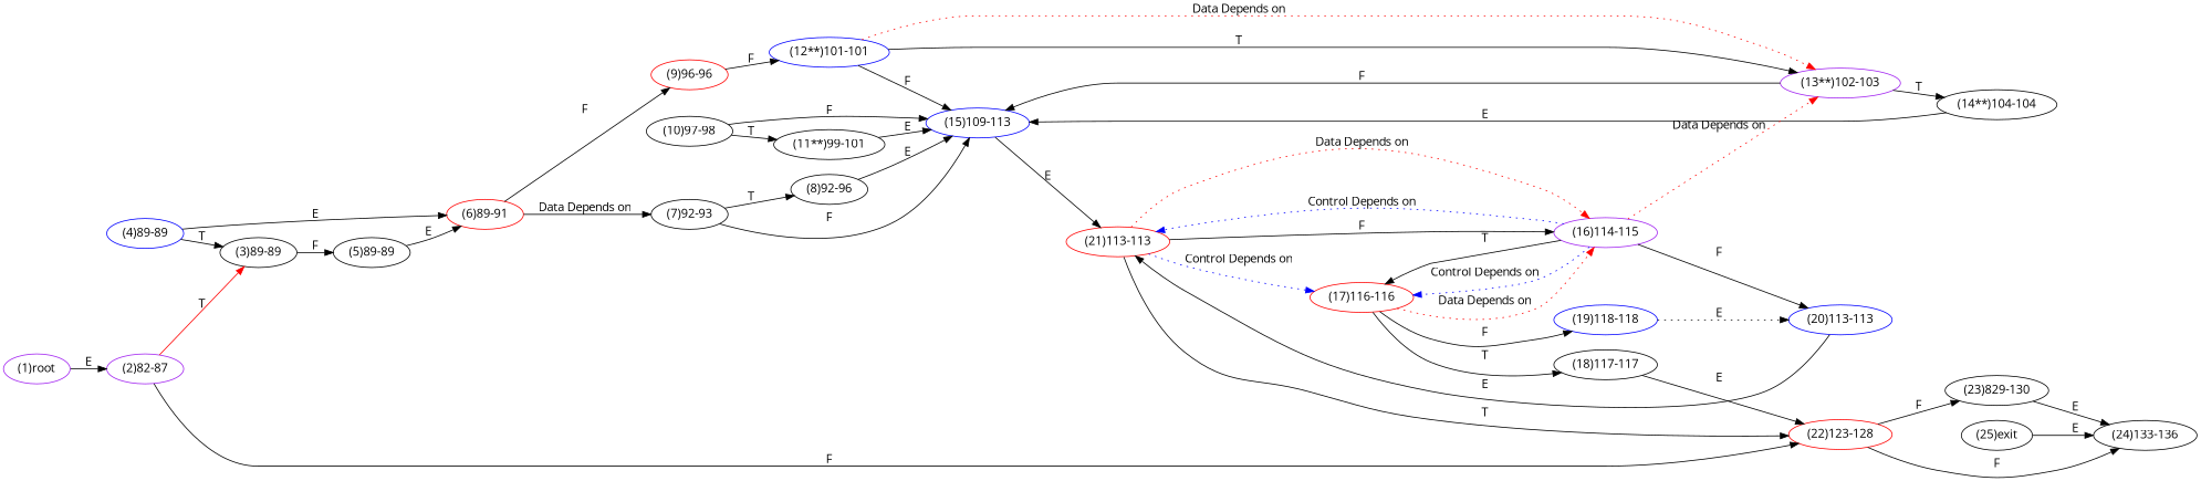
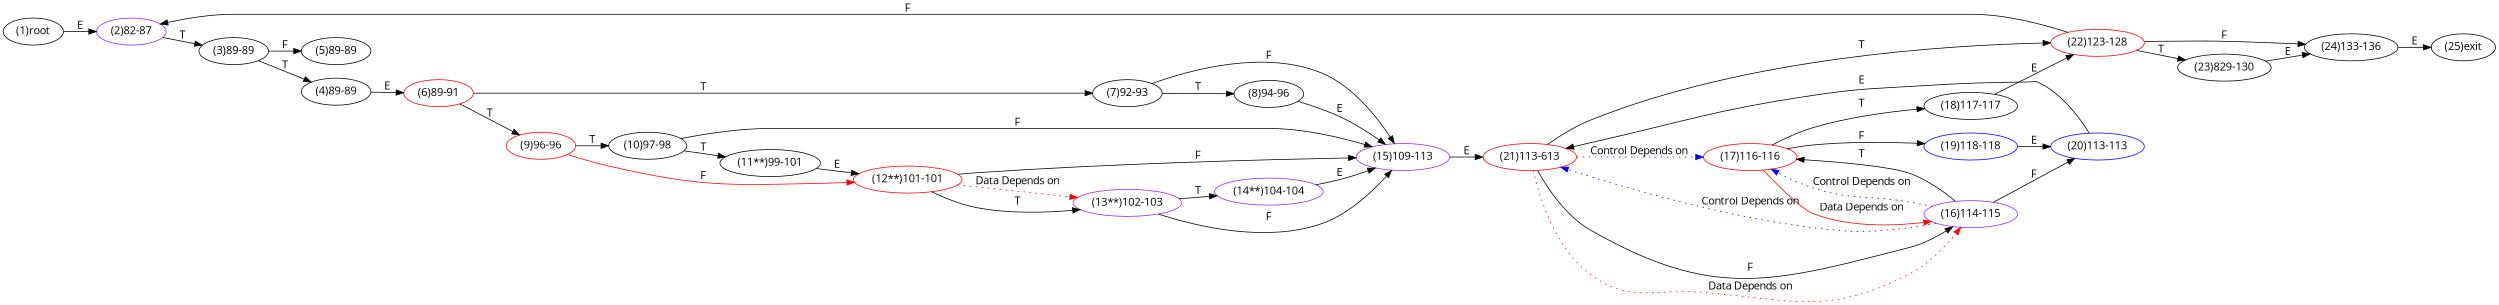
  digraph {
    fontname="Open Sans"
    rankdir=LR
    node [fontname="Open Sans"]
    edge [fontname="Open Sans"]
-   n1 [label="(1)root" color=purple]
+   n1 [label="(1)root"]
    n2 [color=purple label="(2)82-87"]
    n3 [label="(3)89-89"]
    n4 [color=red label="(22)123-128"]
-   n5 [label="(4)89-89" color=blue]
+   n5 [label="(4)89-89"]
    n6 [label="(5)89-89"]
    n7 [label="(23)829-130"]
    n8 [label="(24)133-136"]
    n9 [color=red label="(6)89-91"]
    n10 [label="(7)92-93"]
    n11 [color=red label="(9)96-96"]
-   n12 [label="(8)92-96"]
-   n13 [color=blue label="(15)109-113"]
+   n12 [label="(8)94-96"]
+   n13 [color=purple label="(15)109-113"]
    n14 [label="(10)97-98"]
-   n15 [color=blue label="(12**)101-101"]
-   n16 [color=red label="(21)113-113"]
+   n15 [color=red label="(12**)101-101"]
+   n16 [color=red label="(21)113-613"]
    n17 [label="(11**)99-101"]
    n18 [color=purple label="(13**)102-103"]
-   n19 [label="(14**)104-104"]
+   n19 [label="(14**)104-104" color=purple]
    n20 [color=red label="(17)116-116"]
    n21 [color=purple label="(16)114-115"]
    n22 [color=blue label="(19)118-118"]
    n23 [label="(18)117-117"]
    n24 [color=blue label="(20)113-113"]
    n25 [label="(25)exit"]
    n1 -> n2 [label=E]
-   n2 -> n3 [label=T color=red]
-   n2 -> n4 [label=F]
-   n5 -> n3 [label=T]
+   n2 -> n3 [label=T]
+   n4 -> n2 [label=F]
+   n3 -> n5 [label=T]
    n3 -> n6 [label=F]
-   n4 -> n7 [label=F]
+   n4 -> n7 [label=T]
    n4 -> n8 [label=F]
    n5 -> n9 [label=E]
-   n6 -> n9 [label=E]
    n7 -> n8 [label=E]
-   n25 -> n8 [label=E]
-   n9 -> n10 [label="Data Depends on"]
-   n9 -> n11 [label=F]
+   n8 -> n25 [label=E]
+   n9 -> n10 [label=T]
+   n9 -> n11 [label=T]
    n10 -> n12 [label=T]
    n10 -> n13 [label=F]
-   n11 -> n15 [label=F]
+   n11 -> n14 [label=T]
+   n11 -> n15 [label=F color=red]
    n12 -> n13 [label=E]
    n13 -> n16 [label=E]
    n14 -> n13 [label=F]
    n14 -> n17 [label=T]
    n15 -> n13 [label=F]
    n15 -> n18 [label=T]
    n15 -> n18 [color=red label="Data Depends on" style=dotted]
    n16 -> n4 [label=T]
    n16 -> n20 [color=blue label="Control Depends on" style=dotted]
    n16 -> n21 [label=F]
    n16 -> n21 [color=red label="Data Depends on" style=dotted]
-   n17 -> n13 [label=E]
+   n17 -> n15 [label=E]
    n18 -> n13 [label=F]
    n18 -> n19 [label=T]
    n19 -> n13 [label=E]
-   n20 -> n21 [color=red label="Data Depends on" style=dotted]
+   n20 -> n21 [color=red label="Data Depends on" style=solid]
    n20 -> n22 [label=F]
    n20 -> n23 [label=T]
    n21 -> n16 [color=blue label="Control Depends on" style=dotted]
-   n21 -> n18 [color=red label="Data Depends on" style=dotted]
    n21 -> n20 [label=T]
    n21 -> n20 [color=blue label="Control Depends on" style=dotted]
    n21 -> n24 [label=F]
-   n22 -> n24 [label=E style=dotted]
+   n22 -> n24 [label=E]
    n23 -> n4 [label=E]
    n24 -> n16 [label=E]
  }
